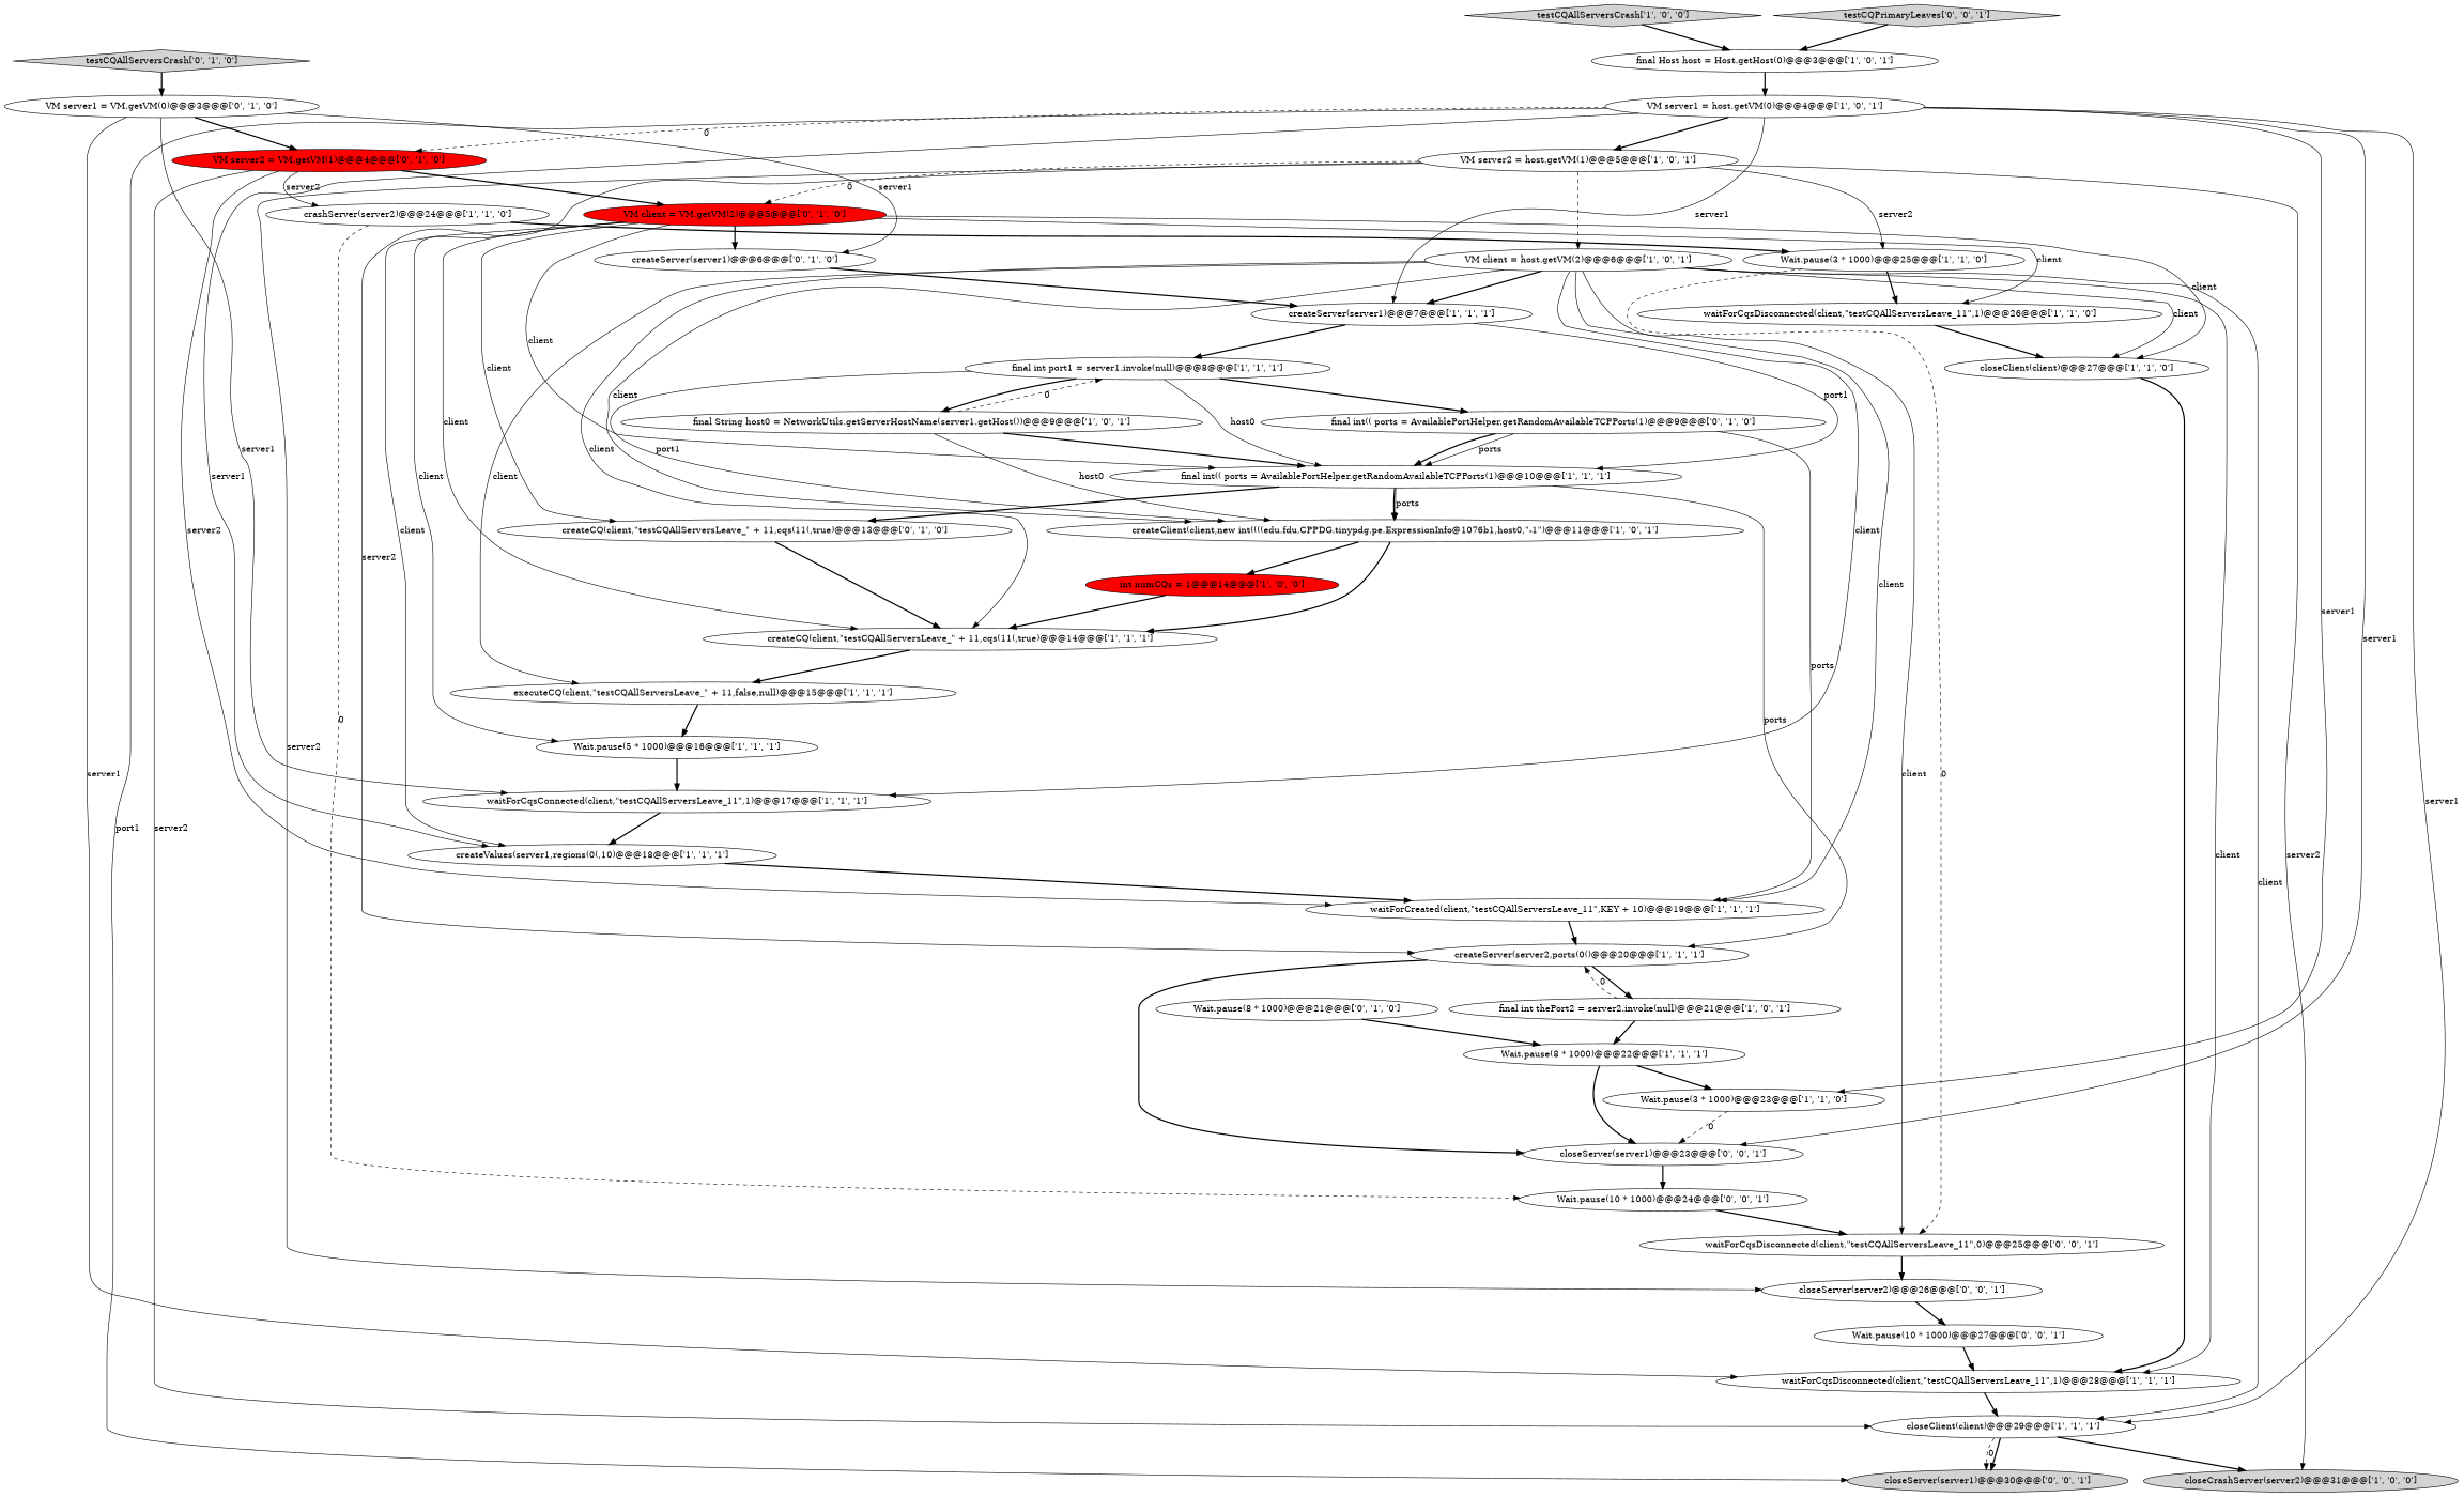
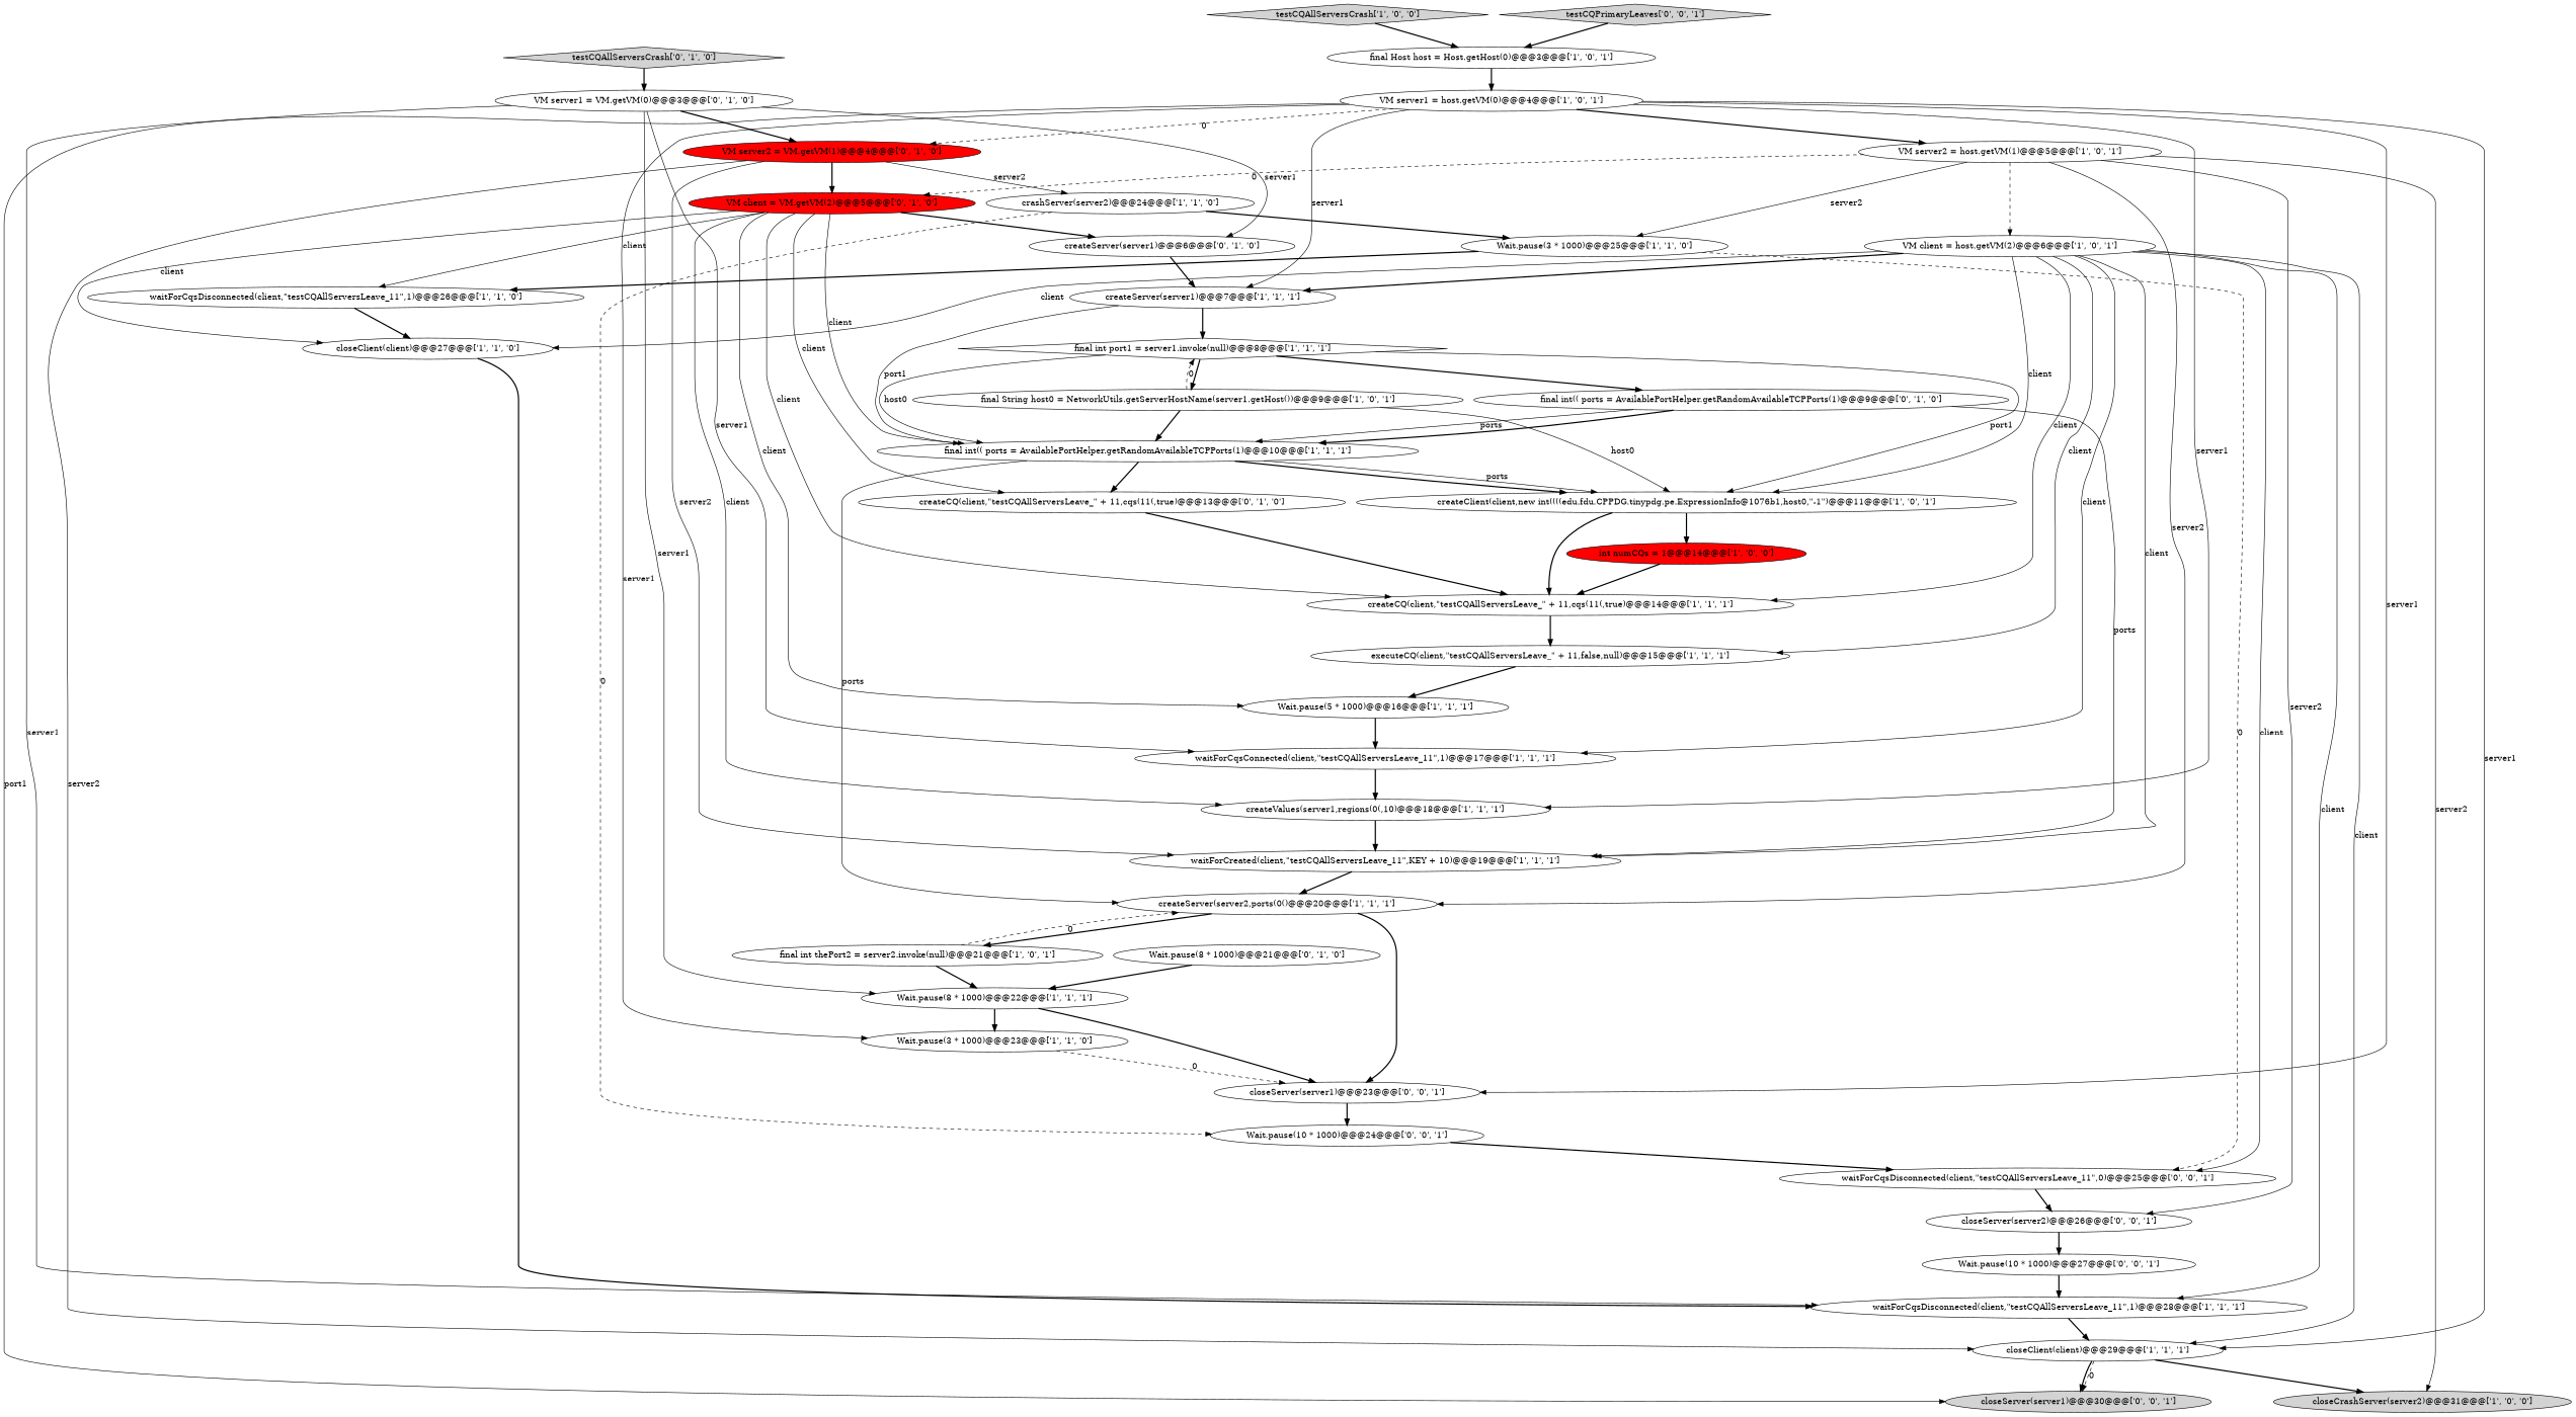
  digraph {
    node [fillcolor=white shape=ellipse style=filled]
    edge [style=bold]
    n1 [fillcolor=red label="VM client = VM.getVM(2)@@@5@@@['0', '1', '0']"]
    n2 [label="createValues(server1,regions(0(,10)@@@18@@@['1', '1', '1']"]
    n3 [label="Wait.pause(5 * 1000)@@@16@@@['1', '1', '1']"]
    n4 [label="createServer(server1)@@@6@@@['0', '1', '0']"]
    n5 [label="waitForCqsDisconnected(client,\"testCQAllServersLeave_11\",1)@@@26@@@['1', '1', '0']"]
    n6 [label="final int(( ports = AvailablePortHelper.getRandomAvailableTCPPorts(1)@@@10@@@['1', '1', '1']"]
    n7 [label="closeClient(client)@@@27@@@['1', '1', '0']"]
    n8 [label="createCQ(client,\"testCQAllServersLeave_\" + 11,cqs(11(,true)@@@13@@@['0', '1', '0']"]
    n9 [label="createCQ(client,\"testCQAllServersLeave_\" + 11,cqs(11(,true)@@@14@@@['1', '1', '1']"]
    n10 [label="waitForCreated(client,\"testCQAllServersLeave_11\",KEY + 10)@@@19@@@['1', '1', '1']"]
    n11 [label="waitForCqsConnected(client,\"testCQAllServersLeave_11\",1)@@@17@@@['1', '1', '1']"]
    n12 [label="createServer(server1)@@@7@@@['1', '1', '1']"]
    n13 [label="createClient(client,new int((((edu.fdu.CPPDG.tinypdg.pe.ExpressionInfo@1076b1,host0,\"-1\")@@@11@@@['1', '0', '1']"]
    n14 [label="createServer(server2,ports(0()@@@20@@@['1', '1', '1']"]
    n15 [label="waitForCqsDisconnected(client,\"testCQAllServersLeave_11\",1)@@@28@@@['1', '1', '1']"]
    n16 [label="executeCQ(client,\"testCQAllServersLeave_\" + 11,false,null)@@@15@@@['1', '1', '1']"]
    n17 [label="final String host0 = NetworkUtils.getServerHostName(server1.getHost())@@@9@@@['1', '0', '1']"]
-   n18 [label="final int port1 = server1.invoke(null)@@@8@@@['1', '1', '1']"]
+   n18 [label="final int port1 = server1.invoke(null)@@@8@@@['1', '1', '1']" shape=diamond]
    n19 [label="final int(( ports = AvailablePortHelper.getRandomAvailableTCPPorts(1)@@@9@@@['0', '1', '0']"]
    n20 [fillcolor=red label="int numCQs = 1@@@14@@@['1', '0', '0']"]
    n21 [label="Wait.pause(10 * 1000)@@@24@@@['0', '0', '1']"]
    n22 [label="waitForCqsDisconnected(client,\"testCQAllServersLeave_11\",0)@@@25@@@['0', '0', '1']"]
    n23 [label="closeServer(server2)@@@26@@@['0', '0', '1']"]
    n24 [label="crashServer(server2)@@@24@@@['1', '1', '0']"]
    n25 [label="Wait.pause(3 * 1000)@@@25@@@['1', '1', '0']"]
    n26 [label="Wait.pause(10 * 1000)@@@27@@@['0', '0', '1']"]
    n27 [label="Wait.pause(8 * 1000)@@@22@@@['1', '1', '1']"]
    n28 [label="closeServer(server1)@@@23@@@['0', '0', '1']"]
    n29 [label="Wait.pause(3 * 1000)@@@23@@@['1', '1', '0']"]
    n30 [label="VM server1 = VM.getVM(0)@@@3@@@['0', '1', '0']"]
    n31 [fillcolor=red label="VM server2 = VM.getVM(1)@@@4@@@['0', '1', '0']"]
    n32 [label="closeClient(client)@@@29@@@['1', '1', '1']"]
    n33 [label="VM client = host.getVM(2)@@@6@@@['1', '0', '1']"]
    n34 [fillcolor=lightgray label="closeCrashServer(server2)@@@31@@@['1', '0', '0']"]
    n35 [fillcolor=lightgray label="closeServer(server1)@@@30@@@['0', '0', '1']"]
    n36 [label="Wait.pause(8 * 1000)@@@21@@@['0', '1', '0']"]
    n37 [label="final int thePort2 = server2.invoke(null)@@@21@@@['1', '0', '1']"]
    n38 [fillcolor=lightgray label="testCQAllServersCrash['0', '1', '0']" shape=diamond]
    n39 [label="VM server1 = host.getVM(0)@@@4@@@['1', '0', '1']"]
    n40 [label="VM server2 = host.getVM(1)@@@5@@@['1', '0', '1']"]
    n41 [fillcolor=lightgray label="testCQAllServersCrash['1', '0', '0']" shape=diamond]
    n42 [label="final Host host = Host.getHost(0)@@@3@@@['1', '0', '1']"]
    n43 [fillcolor=lightgray label="testCQPrimaryLeaves['0', '0', '1']" shape=diamond]
    n1 -> n2 [label=client style=solid]
    n1 -> n3 [label=client style=solid]
    n1 -> n4
    n1 -> n5 [label=client style=solid]
    n1 -> n6 [label=client style=solid]
    n1 -> n7 [label=client style=solid]
    n1 -> n8 [label=client style=solid]
    n1 -> n9 [label=client style=solid]
    n2 -> n10
    n3 -> n11
    n4 -> n12
    n5 -> n7
    n6 -> n8
    n6 -> n13
    n6 -> n13 [label=ports style=solid]
    n6 -> n14 [label=ports style=solid]
    n7 -> n15
    n8 -> n9
    n9 -> n16
    n10 -> n14
    n11 -> n2
    n12 -> n6 [label=port1 style=solid]
    n12 -> n18
    n13 -> n9
    n13 -> n20
    n14 -> n28
    n14 -> n37
    n15 -> n32
    n16 -> n3
    n17 -> n6
    n17 -> n13 [label=host0 style=solid]
    n17 -> n18 [label=0 style=dashed]
    n18 -> n6 [label=host0 style=solid]
    n18 -> n13 [label=port1 style=solid]
    n18 -> n17
    n18 -> n19
    n19 -> n6 [label=ports style=solid]
    n19 -> n6
    n19 -> n10 [label=ports style=solid]
    n20 -> n9
    n21 -> n22
    n22 -> n23
    n23 -> n26
    n24 -> n21 [label=0 style=dashed]
    n24 -> n25
    n25 -> n5
    n25 -> n22 [label=0 style=dashed]
    n26 -> n15
    n27 -> n28
    n27 -> n29
    n28 -> n21
    n29 -> n28 [label=0 style=dashed]
    n30 -> n4 [label=server1 style=solid]
    n30 -> n11 [label=server1 style=solid]
    n30 -> n15 [label=server1 style=solid]
+   n30 -> n27 [label=server1 style=solid]
    n30 -> n31
    n31 -> n1
    n31 -> n10 [label=server2 style=solid]
    n31 -> n24 [label=server2 style=solid]
    n31 -> n32 [label=server2 style=solid]
    n32 -> n34
    n32 -> n35 [label=0 style=dashed]
    n32 -> n35
    n33 -> n7 [label=client style=solid]
    n33 -> n9 [label=client style=solid]
    n33 -> n10 [label=client style=solid]
    n33 -> n11 [label=client style=solid]
    n33 -> n12
    n33 -> n13 [label=client style=solid]
    n33 -> n15 [label=client style=solid]
    n33 -> n16 [label=client style=solid]
    n33 -> n22 [label=client style=solid]
    n33 -> n32 [label=client style=solid]
    n36 -> n27
    n37 -> n14 [label=0 style=dashed]
    n37 -> n27
    n38 -> n30
    n39 -> n2 [label=server1 style=solid]
    n39 -> n12 [label=server1 style=solid]
    n39 -> n28 [label=server1 style=solid]
    n39 -> n29 [label=server1 style=solid]
    n39 -> n31 [label=0 style=dashed]
    n39 -> n32 [label=server1 style=solid]
    n39 -> n35 [label=port1 style=solid]
    n39 -> n40
    n40 -> n1 [label=0 style=dashed]
    n40 -> n14 [label=server2 style=solid]
    n40 -> n23 [label=server2 style=solid]
    n40 -> n25 [label=server2 style=solid]
    n40 -> n33 [style=dashed]
    n40 -> n34 [label=server2 style=solid]
    n41 -> n42
    n42 -> n39
    n43 -> n42
  }
